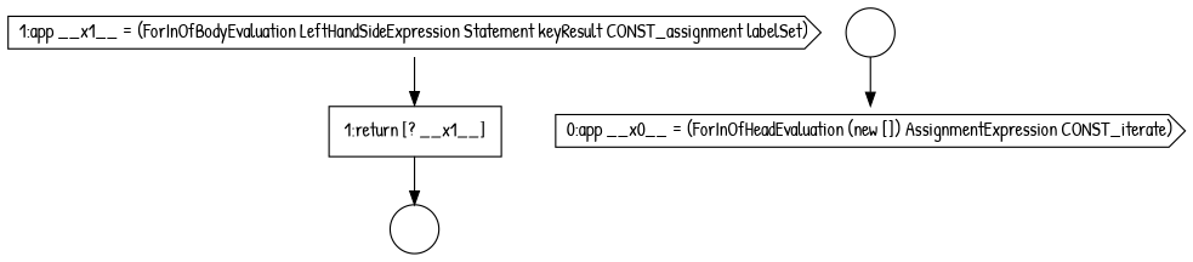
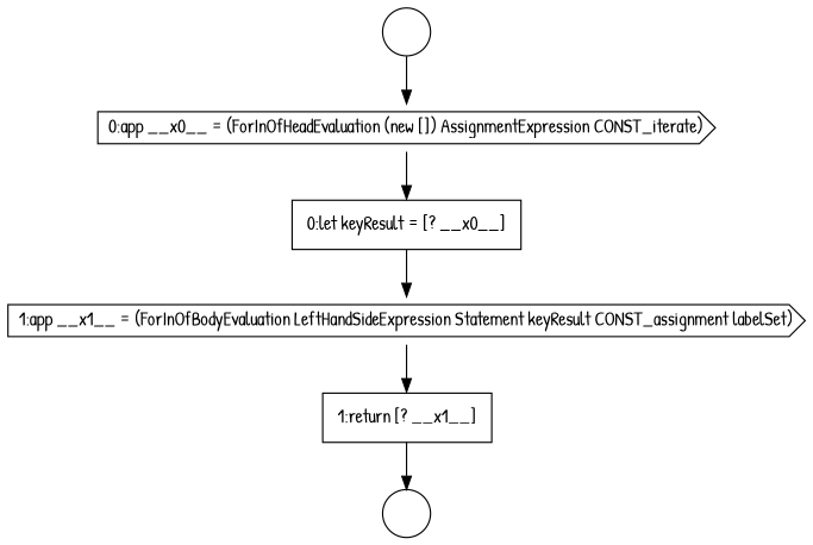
  digraph {
    fontname="Patrick Hand"
    node [color=black fillcolor=white shape=circle style=filled fontname="Patrick Hand"]
    edge [color=black fontname="Patrick Hand"]
    n1 [label=" "]
    n2 [label=<<font color="black">0:app __x0__ = (ForInOfHeadEvaluation (new []) AssignmentExpression CONST_iterate)</font>> shape=cds]
+   n3 [label=<<font color="black">     <table border="0" cellborder="1" cellspacing="0" cellpadding="10">       <tr><td align="left">0:let keyResult = [? __x0__]</td></tr>     </table>   </font>> margin=0 shape=none]
    n4 [label=<<font color="black">1:app __x1__ = (ForInOfBodyEvaluation LeftHandSideExpression Statement keyResult CONST_assignment labelSet)</font>> shape=cds]
    n5 [label=<<font color="black">     <table border="0" cellborder="1" cellspacing="0" cellpadding="10">       <tr><td align="left">1:return [? __x1__]</td></tr>     </table>   </font>> margin=0 shape=none]
    n6 [label=" "]
+   n2 -> n3
+   n3 -> n4
    n4 -> n5
    n5 -> n1
    n6 -> n2
  }
